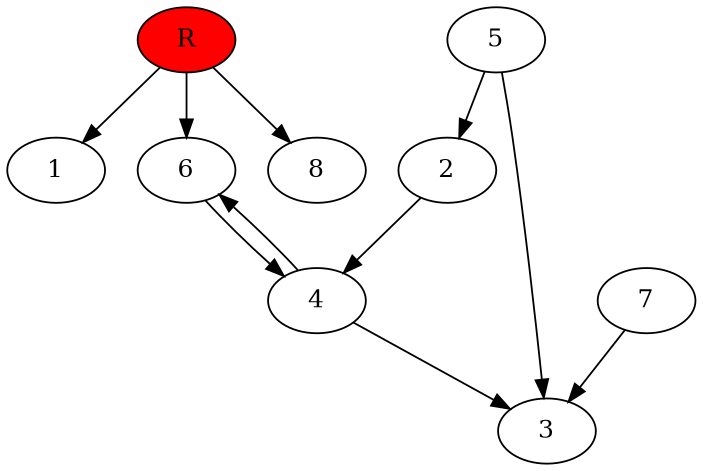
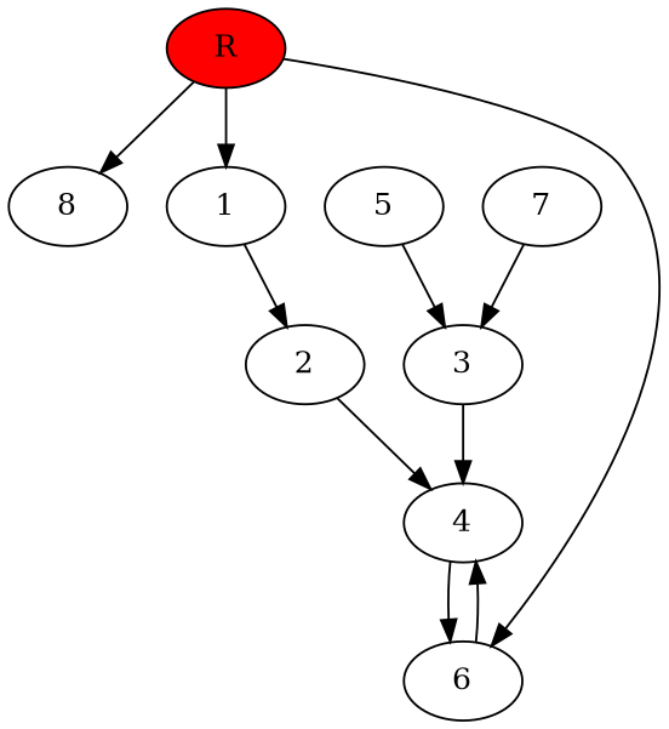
  digraph {
    1
    2
    4
    6
    3
    5
    7
    R [fillcolor="#ff0000" style=filled]
    8
-   5 -> 2
+   1 -> 2
    2 -> 4
    4 -> 6
    6 -> 4
-   4 -> 3
+   3 -> 4
    5 -> 3
    7 -> 3
    R -> 1
    R -> 6
    R -> 8
  }
